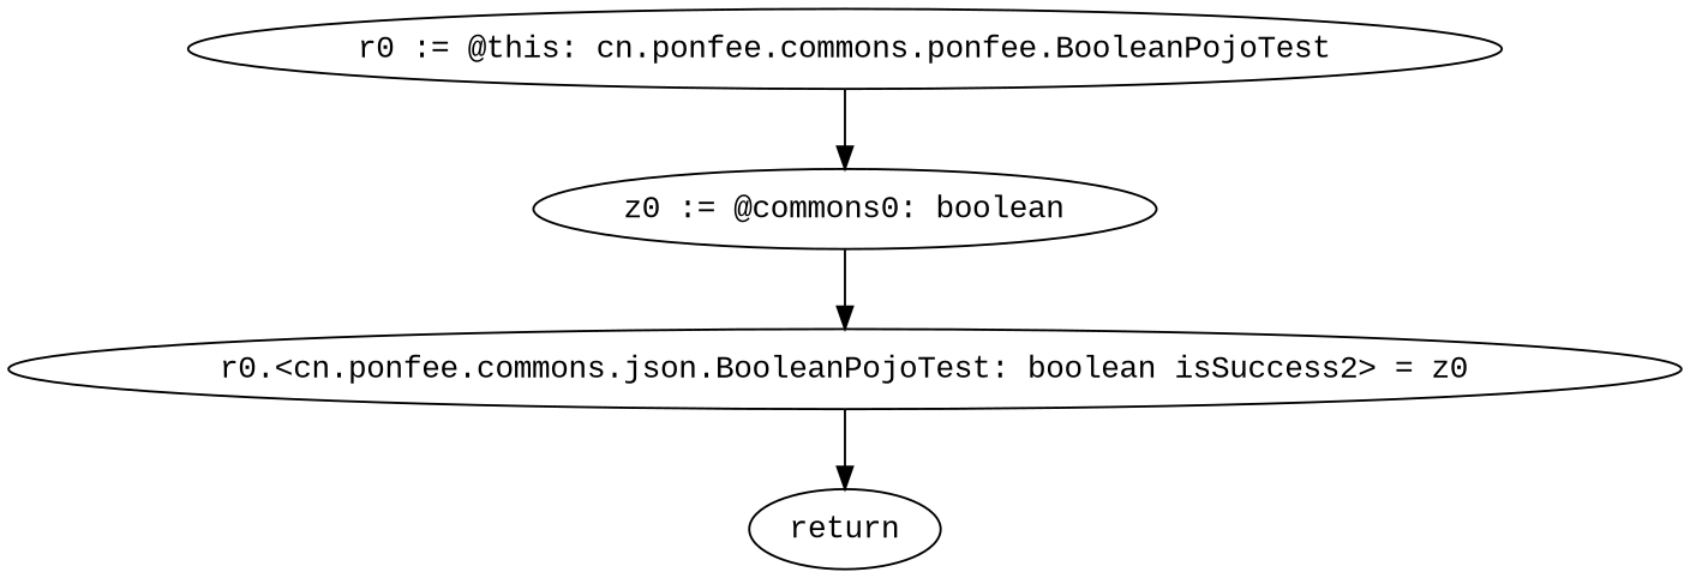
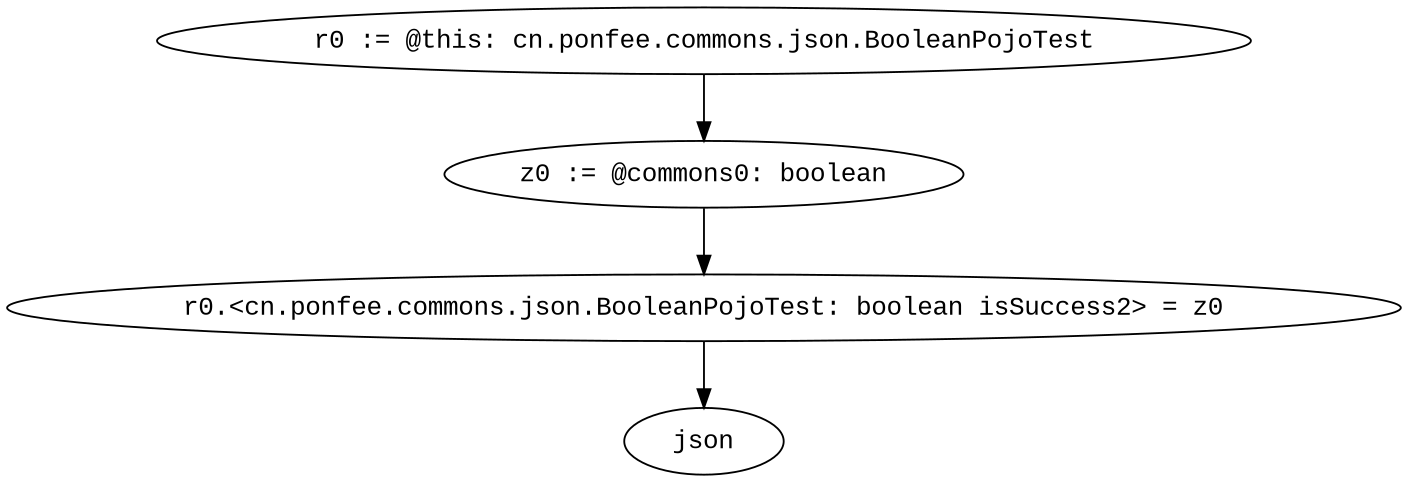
  digraph {
    fontname="Liberation Mono"
    node [fontname="Liberation Mono"]
    edge [fontname="Liberation Mono"]
    n1 [label="z0 := @commons0: boolean"]
-   "r0 := @this: cn.ponfee.commons.json.BooleanPojoTest" [label="r0 := @this: cn.ponfee.commons.ponfee.BooleanPojoTest"]
+   "r0 := @this: cn.ponfee.commons.json.BooleanPojoTest"
    "r0.<cn.ponfee.commons.json.BooleanPojoTest: boolean isSuccess2> = z0"
-   return
+   return [label=json]
    n1 -> "r0.<cn.ponfee.commons.json.BooleanPojoTest: boolean isSuccess2> = z0"
    "r0 := @this: cn.ponfee.commons.json.BooleanPojoTest" -> n1
    "r0.<cn.ponfee.commons.json.BooleanPojoTest: boolean isSuccess2> = z0" -> return
  }
